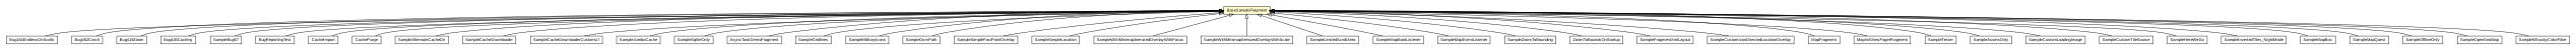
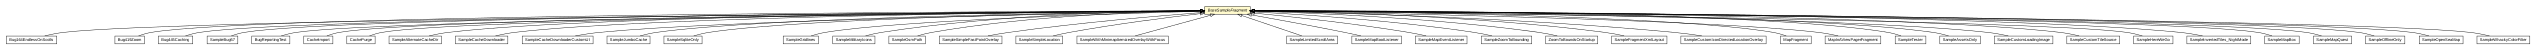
  digraph {
    nodesep=0.25
    ranksep=0.5
    node [fontcolor=black fontname=arial fontsize=10.0 shape=plaintext]
    edge [arrowtail=empty dir=back fontname=arial fontsize=10 headport=p labelfontname=arial labelfontsize=10 tailport=p]
    n1 [label=<<table title="org.osmdroid.bugtestfragments.Bug164EndlessOnScolls" border="0" cellborder="1" cellspacing="0" cellpadding="2" port="p" href="../bugtestfragments/Bug164EndlessOnScolls.html"> 		<tr><td><table border="0" cellspacing="0" cellpadding="1"> <tr><td align="center" balign="center"> Bug164EndlessOnScolls </td></tr> 		</table></td></tr> 		</table>>]
-   n2 [label=<<table title="org.osmdroid.bugtestfragments.Bug382Crash" border="0" cellborder="1" cellspacing="0" cellpadding="2" port="p" href="../bugtestfragments/Bug382Crash.html"> 		<tr><td><table border="0" cellspacing="0" cellpadding="1"> <tr><td align="center" balign="center"> Bug382Crash </td></tr> 		</table></td></tr> 		</table>>]
    n3 [label=<<table title="org.osmdroid.bugtestfragments.Bug419Zoom" border="0" cellborder="1" cellspacing="0" cellpadding="2" port="p" href="../bugtestfragments/Bug419Zoom.html"> 		<tr><td><table border="0" cellspacing="0" cellpadding="1"> <tr><td align="center" balign="center"> Bug419Zoom </td></tr> 		</table></td></tr> 		</table>>]
    n4 [label=<<table title="org.osmdroid.bugtestfragments.Bug445Caching" border="0" cellborder="1" cellspacing="0" cellpadding="2" port="p" href="../bugtestfragments/Bug445Caching.html"> 		<tr><td><table border="0" cellspacing="0" cellpadding="1"> <tr><td align="center" balign="center"> Bug445Caching </td></tr> 		</table></td></tr> 		</table>>]
    n5 [label=<<table title="org.osmdroid.bugtestfragments.SampleBug57" border="0" cellborder="1" cellspacing="0" cellpadding="2" port="p" href="../bugtestfragments/SampleBug57.html"> 		<tr><td><table border="0" cellspacing="0" cellpadding="1"> <tr><td align="center" balign="center"> SampleBug57 </td></tr> 		</table></td></tr> 		</table>>]
    n6 [label=<<table title="org.osmdroid.samplefragments.BaseSampleFragment" border="0" cellborder="1" cellspacing="0" cellpadding="2" port="p" bgcolor="lemonChiffon" href="./BaseSampleFragment.html"> 		<tr><td><table border="0" cellspacing="0" cellpadding="1"> <tr><td align="center" balign="center"><font face="arial italic"> BaseSampleFragment </font></td></tr> 		</table></td></tr> 		</table>>]
    n7 [label=<<table title="org.osmdroid.samplefragments.BugReportingTest" border="0" cellborder="1" cellspacing="0" cellpadding="2" port="p" href="./BugReportingTest.html"> 		<tr><td><table border="0" cellspacing="0" cellpadding="1"> <tr><td align="center" balign="center"> BugReportingTest </td></tr> 		</table></td></tr> 		</table>>]
    n8 [label=<<table title="org.osmdroid.samplefragments.cache.CacheImport" border="0" cellborder="1" cellspacing="0" cellpadding="2" port="p" href="./cache/CacheImport.html"> 		<tr><td><table border="0" cellspacing="0" cellpadding="1"> <tr><td align="center" balign="center"> CacheImport </td></tr> 		</table></td></tr> 		</table>>]
    n9 [label=<<table title="org.osmdroid.samplefragments.cache.CachePurge" border="0" cellborder="1" cellspacing="0" cellpadding="2" port="p" href="./cache/CachePurge.html"> 		<tr><td><table border="0" cellspacing="0" cellpadding="1"> <tr><td align="center" balign="center"> CachePurge </td></tr> 		</table></td></tr> 		</table>>]
    n10 [label=<<table title="org.osmdroid.samplefragments.cache.SampleAlternateCacheDir" border="0" cellborder="1" cellspacing="0" cellpadding="2" port="p" href="./cache/SampleAlternateCacheDir.html"> 		<tr><td><table border="0" cellspacing="0" cellpadding="1"> <tr><td align="center" balign="center"> SampleAlternateCacheDir </td></tr> 		</table></td></tr> 		</table>>]
    n11 [label=<<table title="org.osmdroid.samplefragments.cache.SampleCacheDownloader" border="0" cellborder="1" cellspacing="0" cellpadding="2" port="p" href="./cache/SampleCacheDownloader.html"> 		<tr><td><table border="0" cellspacing="0" cellpadding="1"> <tr><td align="center" balign="center"> SampleCacheDownloader </td></tr> 		</table></td></tr> 		</table>>]
    n12 [label=<<table title="org.osmdroid.samplefragments.cache.SampleCacheDownloaderCustomUI" border="0" cellborder="1" cellspacing="0" cellpadding="2" port="p" href="./cache/SampleCacheDownloaderCustomUI.html"> 		<tr><td><table border="0" cellspacing="0" cellpadding="1"> <tr><td align="center" balign="center"> SampleCacheDownloaderCustomUI </td></tr> 		</table></td></tr> 		</table>>]
    n13 [label=<<table title="org.osmdroid.samplefragments.cache.SampleJumboCache" border="0" cellborder="1" cellspacing="0" cellpadding="2" port="p" href="./cache/SampleJumboCache.html"> 		<tr><td><table border="0" cellspacing="0" cellpadding="1"> <tr><td align="center" balign="center"> SampleJumboCache </td></tr> 		</table></td></tr> 		</table>>]
    n14 [label=<<table title="org.osmdroid.samplefragments.cache.SampleSqliteOnly" border="0" cellborder="1" cellspacing="0" cellpadding="2" port="p" href="./cache/SampleSqliteOnly.html"> 		<tr><td><table border="0" cellspacing="0" cellpadding="1"> <tr><td align="center" balign="center"> SampleSqliteOnly </td></tr> 		</table></td></tr> 		</table>>]
-   n15 [label=<<table title="org.osmdroid.samplefragments.data.AsyncTaskDemoFragment" border="0" cellborder="1" cellspacing="0" cellpadding="2" port="p" href="./data/AsyncTaskDemoFragment.html"> 		<tr><td><table border="0" cellspacing="0" cellpadding="1"> <tr><td align="center" balign="center"> AsyncTaskDemoFragment </td></tr> 		</table></td></tr> 		</table>>]
    n16 [label=<<table title="org.osmdroid.samplefragments.data.SampleGridlines" border="0" cellborder="1" cellspacing="0" cellpadding="2" port="p" href="./data/SampleGridlines.html"> 		<tr><td><table border="0" cellspacing="0" cellpadding="1"> <tr><td align="center" balign="center"> SampleGridlines </td></tr> 		</table></td></tr> 		</table>>]
    n17 [label=<<table title="org.osmdroid.samplefragments.data.SampleMilitaryIcons" border="0" cellborder="1" cellspacing="0" cellpadding="2" port="p" href="./data/SampleMilitaryIcons.html"> 		<tr><td><table border="0" cellspacing="0" cellpadding="1"> <tr><td align="center" balign="center"> SampleMilitaryIcons </td></tr> 		</table></td></tr> 		</table>>]
    n18 [label=<<table title="org.osmdroid.samplefragments.data.SampleOsmPath" border="0" cellborder="1" cellspacing="0" cellpadding="2" port="p" href="./data/SampleOsmPath.html"> 		<tr><td><table border="0" cellspacing="0" cellpadding="1"> <tr><td align="center" balign="center"> SampleOsmPath </td></tr> 		</table></td></tr> 		</table>>]
    n19 [label=<<table title="org.osmdroid.samplefragments.data.SampleSimpleFastPointOverlay" border="0" cellborder="1" cellspacing="0" cellpadding="2" port="p" href="./data/SampleSimpleFastPointOverlay.html"> 		<tr><td><table border="0" cellspacing="0" cellpadding="1"> <tr><td align="center" balign="center"> SampleSimpleFastPointOverlay </td></tr> 		</table></td></tr> 		</table>>]
    n20 [label=<<table title="org.osmdroid.samplefragments.data.SampleSimpleLocation" border="0" cellborder="1" cellspacing="0" cellpadding="2" port="p" href="./data/SampleSimpleLocation.html"> 		<tr><td><table border="0" cellspacing="0" cellpadding="1"> <tr><td align="center" balign="center"> SampleSimpleLocation </td></tr> 		</table></td></tr> 		</table>>]
    n21 [label=<<table title="org.osmdroid.samplefragments.data.SampleWithMinimapItemizedOverlayWithFocus" border="0" cellborder="1" cellspacing="0" cellpadding="2" port="p" href="./data/SampleWithMinimapItemizedOverlayWithFocus.html"> 		<tr><td><table border="0" cellspacing="0" cellpadding="1"> <tr><td align="center" balign="center"> SampleWithMinimapItemizedOverlayWithFocus </td></tr> 		</table></td></tr> 		</table>>]
-   n22 [label=<<table title="org.osmdroid.samplefragments.data.SampleWithMinimapItemizedOverlayWithScale" border="0" cellborder="1" cellspacing="0" cellpadding="2" port="p" href="./data/SampleWithMinimapItemizedOverlayWithScale.html"> 		<tr><td><table border="0" cellspacing="0" cellpadding="1"> <tr><td align="center" balign="center"> SampleWithMinimapItemizedOverlayWithScale </td></tr> 		</table></td></tr> 		</table>>]
    n23 [label=<<table title="org.osmdroid.samplefragments.events.SampleLimitedScrollArea" border="0" cellborder="1" cellspacing="0" cellpadding="2" port="p" href="./events/SampleLimitedScrollArea.html"> 		<tr><td><table border="0" cellspacing="0" cellpadding="1"> <tr><td align="center" balign="center"> SampleLimitedScrollArea </td></tr> 		</table></td></tr> 		</table>>]
    n24 [label=<<table title="org.osmdroid.samplefragments.events.SampleMapBootListener" border="0" cellborder="1" cellspacing="0" cellpadding="2" port="p" href="./events/SampleMapBootListener.html"> 		<tr><td><table border="0" cellspacing="0" cellpadding="1"> <tr><td align="center" balign="center"> SampleMapBootListener </td></tr> 		</table></td></tr> 		</table>>]
    n25 [label=<<table title="org.osmdroid.samplefragments.events.SampleMapEventListener" border="0" cellborder="1" cellspacing="0" cellpadding="2" port="p" href="./events/SampleMapEventListener.html"> 		<tr><td><table border="0" cellspacing="0" cellpadding="1"> <tr><td align="center" balign="center"> SampleMapEventListener </td></tr> 		</table></td></tr> 		</table>>]
    n26 [label=<<table title="org.osmdroid.samplefragments.events.SampleZoomToBounding" border="0" cellborder="1" cellspacing="0" cellpadding="2" port="p" href="./events/SampleZoomToBounding.html"> 		<tr><td><table border="0" cellspacing="0" cellpadding="1"> <tr><td align="center" balign="center"> SampleZoomToBounding </td></tr> 		</table></td></tr> 		</table>>]
    n27 [label=<<table title="org.osmdroid.samplefragments.events.ZoomToBoundsOnStartup" border="0" cellborder="1" cellspacing="0" cellpadding="2" port="p" href="./events/ZoomToBoundsOnStartup.html"> 		<tr><td><table border="0" cellspacing="0" cellpadding="1"> <tr><td align="center" balign="center"> ZoomToBoundsOnStartup </td></tr> 		</table></td></tr> 		</table>>]
    n28 [label=<<table title="org.osmdroid.samplefragments.layouts.SampleFragmentXmlLayout" border="0" cellborder="1" cellspacing="0" cellpadding="2" port="p" href="./layouts/SampleFragmentXmlLayout.html"> 		<tr><td><table border="0" cellspacing="0" cellpadding="1"> <tr><td align="center" balign="center"> SampleFragmentXmlLayout </td></tr> 		</table></td></tr> 		</table>>]
    n29 [label=<<table title="org.osmdroid.samplefragments.location.SampleCustomIconDirectedLocationOverlay" border="0" cellborder="1" cellspacing="0" cellpadding="2" port="p" href="./location/SampleCustomIconDirectedLocationOverlay.html"> 		<tr><td><table border="0" cellspacing="0" cellpadding="1"> <tr><td align="center" balign="center"> SampleCustomIconDirectedLocationOverlay </td></tr> 		</table></td></tr> 		</table>>]
    n30 [label=<<table title="org.osmdroid.samplefragments.pager.MapFragment" border="0" cellborder="1" cellspacing="0" cellpadding="2" port="p" href="./pager/MapFragment.html"> 		<tr><td><table border="0" cellspacing="0" cellpadding="1"> <tr><td align="center" balign="center"> MapFragment </td></tr> 		</table></td></tr> 		</table>>]
    n31 [label=<<table title="org.osmdroid.samplefragments.pager.MapInAViewPagerFragment" border="0" cellborder="1" cellspacing="0" cellpadding="2" port="p" href="./pager/MapInAViewPagerFragment.html"> 		<tr><td><table border="0" cellspacing="0" cellpadding="1"> <tr><td align="center" balign="center"> MapInAViewPagerFragment </td></tr> 		</table></td></tr> 		</table>>]
    n32 [label=<<table title="org.osmdroid.samplefragments.SampleTester" border="0" cellborder="1" cellspacing="0" cellpadding="2" port="p" href="./SampleTester.html"> 		<tr><td><table border="0" cellspacing="0" cellpadding="1"> <tr><td align="center" balign="center"> SampleTester </td></tr> 		</table></td></tr> 		</table>>]
    n33 [label=<<table title="org.osmdroid.samplefragments.tilesources.SampleAssetsOnly" border="0" cellborder="1" cellspacing="0" cellpadding="2" port="p" href="./tilesources/SampleAssetsOnly.html"> 		<tr><td><table border="0" cellspacing="0" cellpadding="1"> <tr><td align="center" balign="center"> SampleAssetsOnly </td></tr> 		</table></td></tr> 		</table>>]
    n34 [label=<<table title="org.osmdroid.samplefragments.tilesources.SampleCustomLoadingImage" border="0" cellborder="1" cellspacing="0" cellpadding="2" port="p" href="./tilesources/SampleCustomLoadingImage.html"> 		<tr><td><table border="0" cellspacing="0" cellpadding="1"> <tr><td align="center" balign="center"> SampleCustomLoadingImage </td></tr> 		</table></td></tr> 		</table>>]
    n35 [label=<<table title="org.osmdroid.samplefragments.tilesources.SampleCustomTileSource" border="0" cellborder="1" cellspacing="0" cellpadding="2" port="p" href="./tilesources/SampleCustomTileSource.html"> 		<tr><td><table border="0" cellspacing="0" cellpadding="1"> <tr><td align="center" balign="center"> SampleCustomTileSource </td></tr> 		</table></td></tr> 		</table>>]
    n36 [label=<<table title="org.osmdroid.samplefragments.tilesources.SampleHereWeGo" border="0" cellborder="1" cellspacing="0" cellpadding="2" port="p" href="./tilesources/SampleHereWeGo.html"> 		<tr><td><table border="0" cellspacing="0" cellpadding="1"> <tr><td align="center" balign="center"> SampleHereWeGo </td></tr> 		</table></td></tr> 		</table>>]
    n37 [label=<<table title="org.osmdroid.samplefragments.tilesources.SampleInvertedTiles_NightMode" border="0" cellborder="1" cellspacing="0" cellpadding="2" port="p" href="./tilesources/SampleInvertedTiles_NightMode.html"> 		<tr><td><table border="0" cellspacing="0" cellpadding="1"> <tr><td align="center" balign="center"> SampleInvertedTiles_NightMode </td></tr> 		</table></td></tr> 		</table>>]
    n38 [label=<<table title="org.osmdroid.samplefragments.tilesources.SampleMapBox" border="0" cellborder="1" cellspacing="0" cellpadding="2" port="p" href="./tilesources/SampleMapBox.html"> 		<tr><td><table border="0" cellspacing="0" cellpadding="1"> <tr><td align="center" balign="center"> SampleMapBox </td></tr> 		</table></td></tr> 		</table>>]
    n39 [label=<<table title="org.osmdroid.samplefragments.tilesources.SampleMapQuest" border="0" cellborder="1" cellspacing="0" cellpadding="2" port="p" href="./tilesources/SampleMapQuest.html"> 		<tr><td><table border="0" cellspacing="0" cellpadding="1"> <tr><td align="center" balign="center"> SampleMapQuest </td></tr> 		</table></td></tr> 		</table>>]
    n40 [label=<<table title="org.osmdroid.samplefragments.tilesources.SampleOfflineOnly" border="0" cellborder="1" cellspacing="0" cellpadding="2" port="p" href="./tilesources/SampleOfflineOnly.html"> 		<tr><td><table border="0" cellspacing="0" cellpadding="1"> <tr><td align="center" balign="center"> SampleOfflineOnly </td></tr> 		</table></td></tr> 		</table>>]
    n41 [label=<<table title="org.osmdroid.samplefragments.tilesources.SampleOpenSeaMap" border="0" cellborder="1" cellspacing="0" cellpadding="2" port="p" href="./tilesources/SampleOpenSeaMap.html"> 		<tr><td><table border="0" cellspacing="0" cellpadding="1"> <tr><td align="center" balign="center"> SampleOpenSeaMap </td></tr> 		</table></td></tr> 		</table>>]
    n42 [label=<<table title="org.osmdroid.samplefragments.tilesources.SampleWhackyColorFilter" border="0" cellborder="1" cellspacing="0" cellpadding="2" port="p" href="./tilesources/SampleWhackyColorFilter.html"> 		<tr><td><table border="0" cellspacing="0" cellpadding="1"> <tr><td align="center" balign="center"> SampleWhackyColorFilter </td></tr> 		</table></td></tr> 		</table>>]
    n6 -> n1
-   n6 -> n2
    n6 -> n3
    n6 -> n4
    n6 -> n5
    n6 -> n7
    n6 -> n8
    n6 -> n9
    n6 -> n10
    n6 -> n11
    n6 -> n12
    n6 -> n13
    n6 -> n14
-   n6 -> n15
    n6 -> n16
    n6 -> n17
    n6 -> n18
    n6 -> n19
    n6 -> n20
    n6 -> n21
-   n6 -> n22
    n6 -> n23
    n6 -> n24
    n6 -> n25
    n6 -> n26
    n6 -> n27
    n6 -> n28
    n6 -> n29
    n6 -> n30
    n6 -> n31
    n6 -> n32
    n6 -> n33
    n6 -> n34
    n6 -> n35
    n6 -> n36
    n6 -> n37
    n6 -> n38
    n6 -> n39
    n6 -> n40
    n6 -> n41
    n6 -> n42
  }
